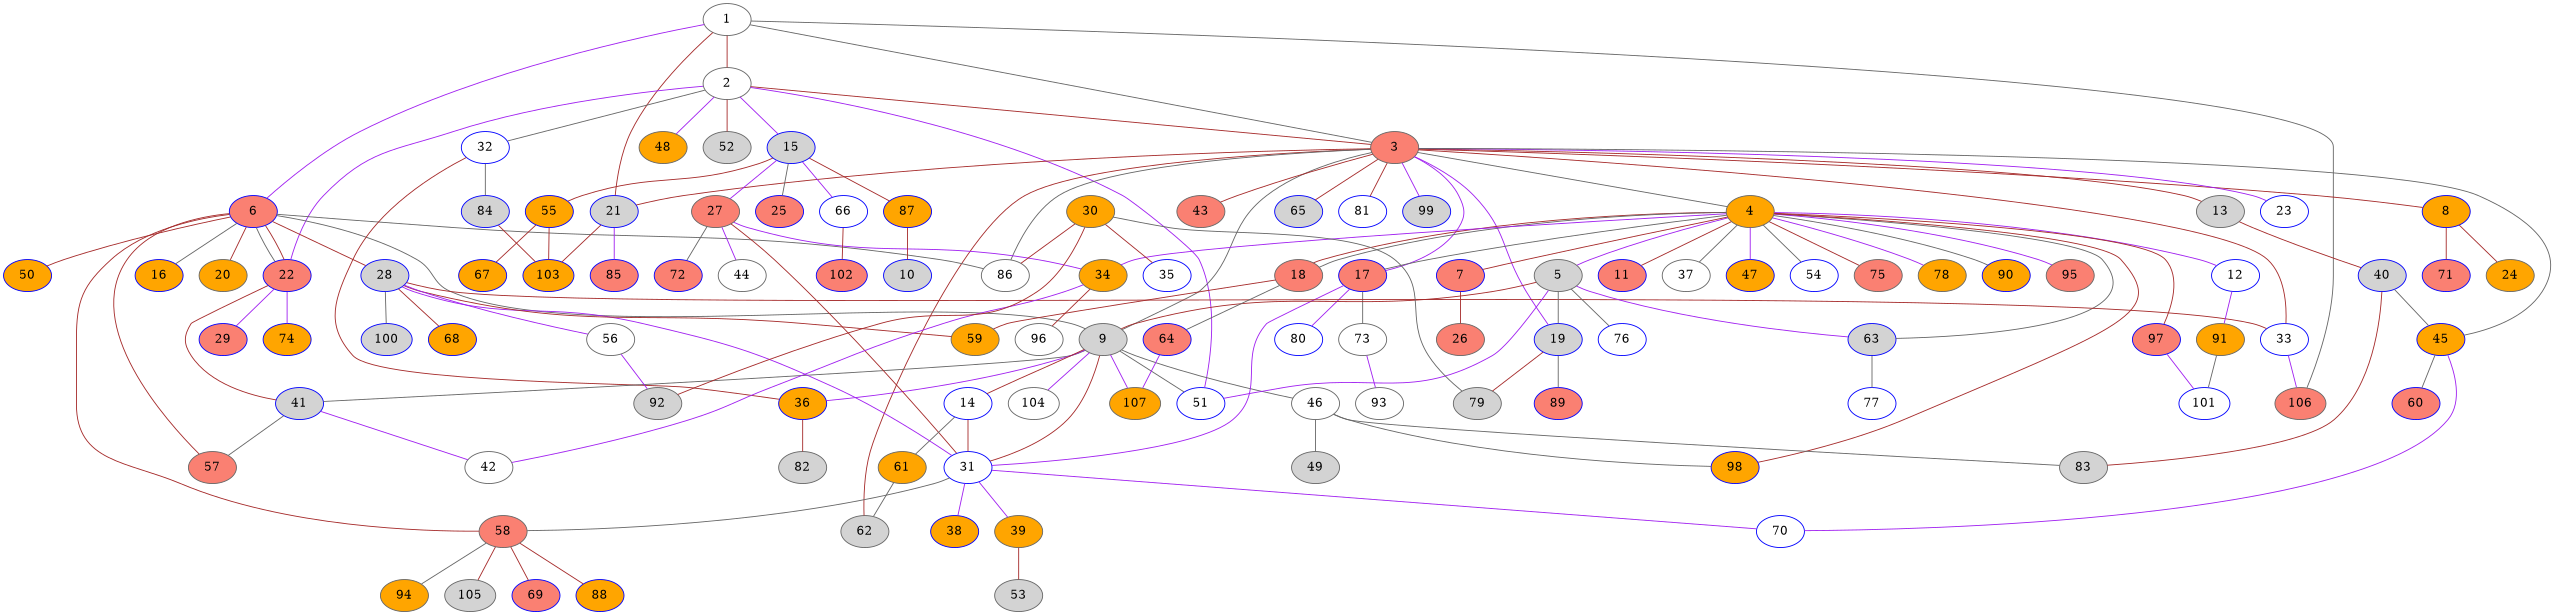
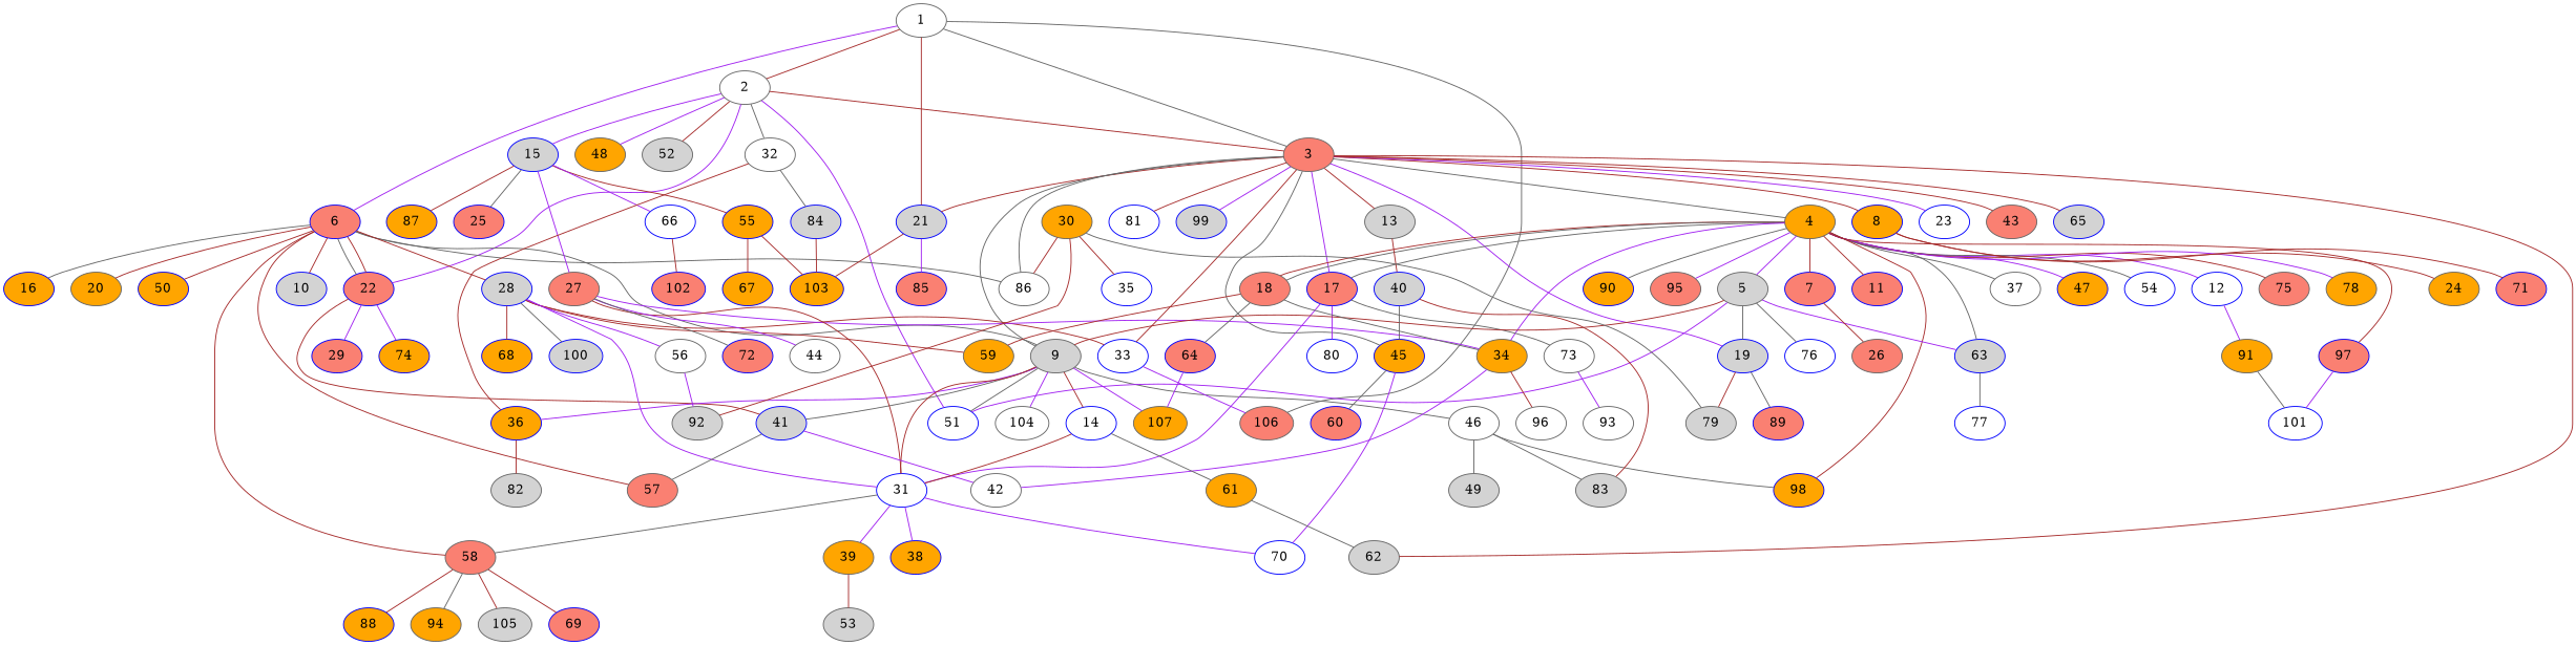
  graph {
    node [color=blue fillcolor=orange style=filled]
    edge [color=brown]
    1 [color=gray40 fillcolor=white]
    2 [color=gray40 fillcolor=white]
    3 [color=gray40 fillcolor=salmon]
    6 [fillcolor=salmon]
    21 [fillcolor=lightgrey]
    106 [color=gray40 fillcolor=salmon]
    15 [fillcolor=lightgrey]
    22 [fillcolor=salmon]
-   32 [fillcolor=white]
+   32 [color=gray40 fillcolor=white]
    48 [color=gray40]
    51 [fillcolor=white]
    52 [color=gray40 fillcolor=lightgrey]
    4 [color=gray40]
    8
    9 [color=gray40 fillcolor=lightgrey]
    13 [color=gray40 fillcolor=lightgrey]
    17 [fillcolor=salmon]
    19 [fillcolor=lightgrey]
    23 [fillcolor=white]
    33 [fillcolor=white]
    43 [color=gray40 fillcolor=salmon]
    45
    62 [color=gray40 fillcolor=lightgrey]
    65 [fillcolor=lightgrey]
    81 [fillcolor=white]
    86 [color=gray40 fillcolor=white]
    99 [fillcolor=lightgrey]
    10 [fillcolor=lightgrey]
    16
    20 [color=gray40]
    28 [fillcolor=lightgrey]
    50
    57 [color=gray40 fillcolor=salmon]
    58 [color=gray40 fillcolor=salmon]
    85 [fillcolor=salmon]
    103
    25 [fillcolor=salmon]
    27 [color=gray40 fillcolor=salmon]
    55
    66 [fillcolor=white]
    87
    41 [fillcolor=lightgrey]
    29 [fillcolor=salmon]
    74
    36
    84 [fillcolor=lightgrey]
    5 [color=gray40 fillcolor=lightgrey]
    7 [fillcolor=salmon]
    11 [fillcolor=salmon]
    12 [fillcolor=white]
    18 [color=gray40 fillcolor=salmon]
    34 [color=gray40]
    37 [color=gray40 fillcolor=white]
    47
    54 [fillcolor=white]
    63 [fillcolor=lightgrey]
    75 [color=gray40 fillcolor=salmon]
    78 [color=gray40]
    90
    95 [color=gray40 fillcolor=salmon]
    97 [fillcolor=salmon]
    98
    24 [color=gray40]
    71 [fillcolor=salmon]
    14 [fillcolor=white]
    31 [fillcolor=white]
    46 [color=gray40 fillcolor=white]
    104 [color=gray40 fillcolor=white]
    107 [color=gray40]
    40 [fillcolor=lightgrey]
    73 [color=gray40 fillcolor=white]
    80 [fillcolor=white]
    79 [color=gray40 fillcolor=lightgrey]
    89 [fillcolor=salmon]
    70 [fillcolor=white]
    60 [fillcolor=salmon]
    76 [fillcolor=white]
    26 [color=gray40 fillcolor=salmon]
    91 [color=gray40]
    59 [color=gray40]
    64 [fillcolor=salmon]
    42 [color=gray40 fillcolor=white]
    96 [color=gray40 fillcolor=white]
    77 [fillcolor=white]
    101 [fillcolor=white]
    56 [color=gray40 fillcolor=white]
    68
    100 [fillcolor=lightgrey]
    69 [fillcolor=salmon]
    88
    94 [color=gray40]
    105 [color=gray40 fillcolor=lightgrey]
    61 [color=gray40]
    38
    39 [color=gray40]
    82 [color=gray40 fillcolor=lightgrey]
    83 [color=gray40 fillcolor=lightgrey]
    49 [color=gray40 fillcolor=lightgrey]
    44 [color=gray40 fillcolor=white]
    72 [fillcolor=salmon]
    67
    102 [fillcolor=salmon]
    93 [color=gray40 fillcolor=white]
    30 [color=gray40]
    35 [fillcolor=white]
    92 [color=gray40 fillcolor=lightgrey]
    53 [color=gray40 fillcolor=lightgrey]
    1 -- 2
    1 -- 3 [color=gray40]
    1 -- 6 [color=purple]
    1 -- 21
    1 -- 106 [color=gray40]
    2 -- 3
    2 -- 15 [color=purple]
    2 -- 22 [color=purple]
    2 -- 32 [color=gray40]
    2 -- 48 [color=purple]
    2 -- 51 [color=purple]
    2 -- 52
    3 -- 21
    3 -- 4 [color=gray40]
    3 -- 8
    3 -- 9 [color=gray40]
    3 -- 13
    3 -- 17 [color=purple]
    3 -- 19 [color=purple]
    3 -- 23 [color=purple]
    3 -- 33
    3 -- 43
    3 -- 45 [color=gray40]
    3 -- 62
    3 -- 65
    3 -- 81
    3 -- 86 [color=gray40]
    3 -- 99 [color=purple]
    6 -- 22 [color=gray40]
    6 -- 22
    6 -- 9 [color=gray40]
    6 -- 86 [color=gray40]
-   87 -- 10
+   6 -- 10
    6 -- 16 [color=gray40]
    6 -- 20
    6 -- 28
    6 -- 50
    6 -- 57
    6 -- 58
    21 -- 85 [color=purple]
    21 -- 103
    15 -- 25 [color=gray40]
    15 -- 27 [color=purple]
    15 -- 55
    15 -- 66 [color=purple]
    15 -- 87
    22 -- 41
    22 -- 29 [color=purple]
    22 -- 74 [color=purple]
    32 -- 36
    32 -- 84 [color=gray40]
    4 -- 17 [color=gray40]
    4 -- 5 [color=purple]
    4 -- 7
    4 -- 11
    4 -- 12 [color=purple]
    4 -- 18
    4 -- 18 [color=gray40]
    4 -- 34 [color=purple]
    4 -- 37 [color=gray40]
    4 -- 47 [color=purple]
    4 -- 54 [color=gray40]
    4 -- 63 [color=gray40]
    4 -- 75
    4 -- 78 [color=purple]
    4 -- 90 [color=gray40]
    4 -- 95 [color=purple]
    4 -- 97
    4 -- 98
    8 -- 24
    8 -- 71
    9 -- 51 [color=gray40]
    9 -- 41 [color=gray40]
    9 -- 36 [color=purple]
    9 -- 14
    9 -- 31
    9 -- 46 [color=gray40]
    9 -- 104 [color=purple]
    9 -- 107 [color=purple]
    13 -- 40
    17 -- 31 [color=purple]
    17 -- 73 [color=gray40]
    17 -- 80 [color=purple]
    19 -- 79
    19 -- 89 [color=gray40]
    33 -- 106 [color=purple]
    45 -- 70 [color=purple]
    45 -- 60 [color=gray40]
    28 -- 33
    28 -- 31 [color=purple]
    28 -- 59
    28 -- 56 [color=purple]
    28 -- 68
    28 -- 100 [color=gray40]
    58 -- 69
    58 -- 88
    58 -- 94 [color=gray40]
    58 -- 105
    27 -- 34 [color=purple]
    27 -- 31
    27 -- 44 [color=purple]
    27 -- 72 [color=gray40]
    55 -- 103
    55 -- 67
    66 -- 102
    41 -- 57 [color=gray40]
    41 -- 42 [color=purple]
    36 -- 82
    84 -- 103
    5 -- 51 [color=purple]
    5 -- 9
    5 -- 19 [color=gray40]
    5 -- 63 [color=purple]
    5 -- 76 [color=gray40]
    7 -- 26
    12 -- 91 [color=purple]
+   18 -- 34 [color=gray40]
    18 -- 59
    18 -- 64 [color=gray40]
    34 -- 42 [color=purple]
    34 -- 96
    63 -- 77 [color=gray40]
    97 -- 101 [color=purple]
    14 -- 31
    14 -- 61 [color=gray40]
    31 -- 58 [color=gray40]
    31 -- 70 [color=purple]
    31 -- 38 [color=purple]
    31 -- 39 [color=purple]
    46 -- 98 [color=gray40]
    46 -- 83 [color=gray40]
    46 -- 49 [color=gray40]
    40 -- 45 [color=gray40]
    40 -- 83
    73 -- 93 [color=purple]
    91 -- 101 [color=gray40]
    64 -- 107 [color=purple]
    56 -- 92 [color=purple]
    61 -- 62 [color=gray40]
    39 -- 53
    30 -- 86
    30 -- 79 [color=gray40]
    30 -- 35
    30 -- 92
  }
